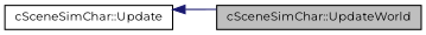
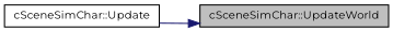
  digraph {
    rankdir=RL
    fontname=Montserrat
    node [color=black fontname=Montserrat fontsize=10 shape=record style=filled]
    n1 [fillcolor=grey75 fontcolor=black height=0.2 label="cSceneSimChar::UpdateWorld" width=0.4]
    n2 [fillcolor=white height=0.2 label="cSceneSimChar::Update" width=0.4]
-   n2 -> n1 [color=midnightblue dir=back fontname=Montserrat fontsize=10 labelfontname=Helvetica labelfontsize=10 style=solid]
+   n1 -> n2 [color=midnightblue dir=back fontname=Montserrat fontsize=10 labelfontname=Helvetica labelfontsize=10 style=solid]
  }
